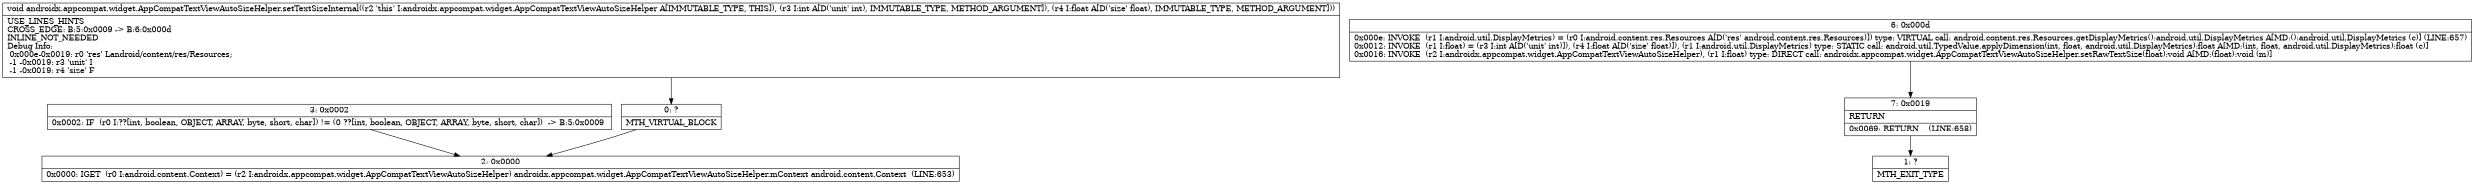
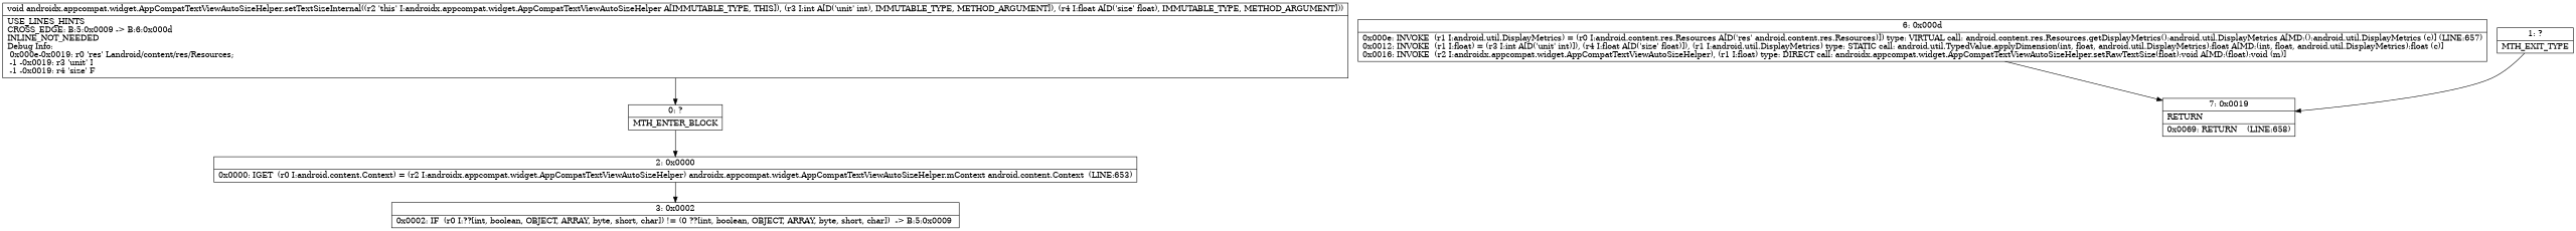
  digraph {
    node [shape=record]
-   n1 [label="{0\:\ ?|MTH_VIRTUAL_BLOCK\l}"]
+   n1 [label="{0\:\ ?|MTH_ENTER_BLOCK\l}"]
    n2 [label="{2\:\ 0x0000|0x0000: IGET  (r0 I:android.content.Context) = (r2 I:androidx.appcompat.widget.AppCompatTextViewAutoSizeHelper) androidx.appcompat.widget.AppCompatTextViewAutoSizeHelper.mContext android.content.Context  (LINE:653)\l}"]
    n3 [label="{3\:\ 0x0002|0x0002: IF  (r0 I:??[int, boolean, OBJECT, ARRAY, byte, short, char]) != (0 ??[int, boolean, OBJECT, ARRAY, byte, short, char])  \-\> B:5:0x0009 \l}"]
    n4 [label="{6\:\ 0x000d|0x000e: INVOKE  (r1 I:android.util.DisplayMetrics) = (r0 I:android.content.res.Resources A[D('res' android.content.res.Resources)]) type: VIRTUAL call: android.content.res.Resources.getDisplayMetrics():android.util.DisplayMetrics A[MD:():android.util.DisplayMetrics (c)] (LINE:657)\l0x0012: INVOKE  (r1 I:float) = (r3 I:int A[D('unit' int)]), (r4 I:float A[D('size' float)]), (r1 I:android.util.DisplayMetrics) type: STATIC call: android.util.TypedValue.applyDimension(int, float, android.util.DisplayMetrics):float A[MD:(int, float, android.util.DisplayMetrics):float (c)]\l0x0016: INVOKE  (r2 I:androidx.appcompat.widget.AppCompatTextViewAutoSizeHelper), (r1 I:float) type: DIRECT call: androidx.appcompat.widget.AppCompatTextViewAutoSizeHelper.setRawTextSize(float):void A[MD:(float):void (m)]\l}"]
    n5 [label="{7\:\ 0x0019|RETURN\l|0x0069: RETURN    (LINE:658)\l}"]
    n6 [label="{1\:\ ?|MTH_EXIT_TYPE\l}"]
    n7 [label="{void androidx.appcompat.widget.AppCompatTextViewAutoSizeHelper.setTextSizeInternal((r2 'this' I:androidx.appcompat.widget.AppCompatTextViewAutoSizeHelper A[IMMUTABLE_TYPE, THIS]), (r3 I:int A[D('unit' int), IMMUTABLE_TYPE, METHOD_ARGUMENT]), (r4 I:float A[D('size' float), IMMUTABLE_TYPE, METHOD_ARGUMENT]))  | USE_LINES_HINTS\lCROSS_EDGE: B:5:0x0009 \-\> B:6:0x000d\lINLINE_NOT_NEEDED\lDebug Info:\l  0x000e\-0x0019: r0 'res' Landroid\/content\/res\/Resources;\l  \-1 \-0x0019: r3 'unit' I\l  \-1 \-0x0019: r4 'size' F\l}"]
    n1 -> n2
-   n3 -> n2
+   n2 -> n3
    n4 -> n5
-   n5 -> n6
+   n6 -> n5
    n7 -> n1
  }
